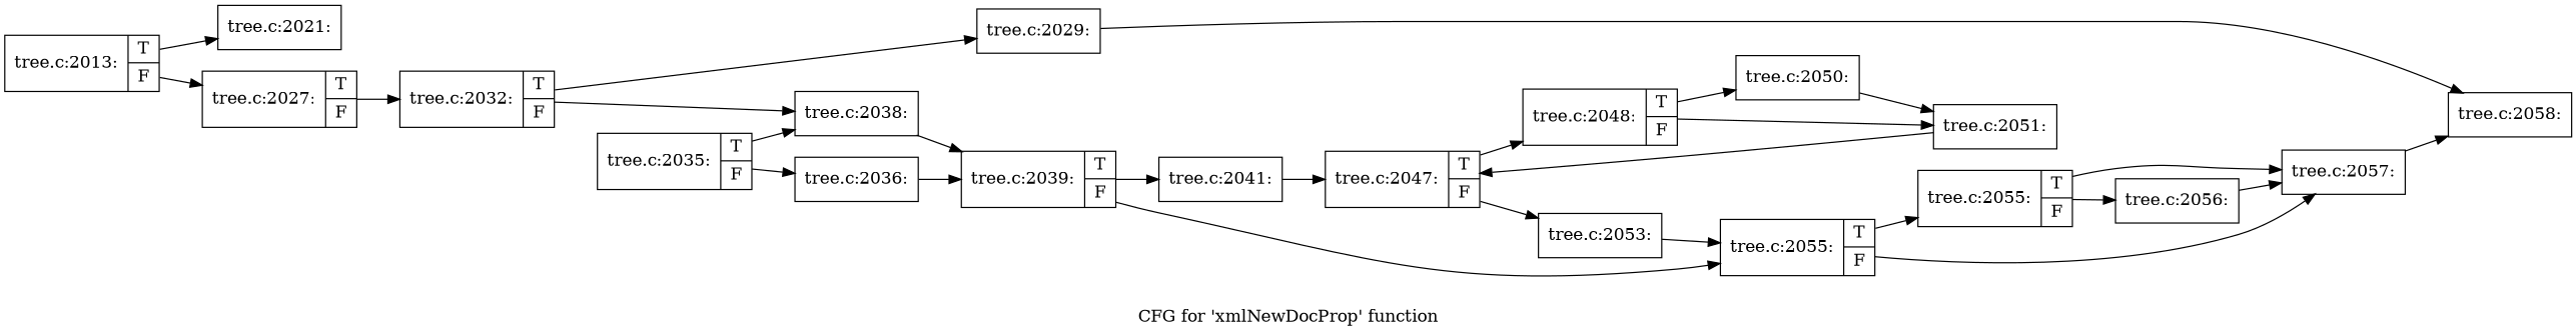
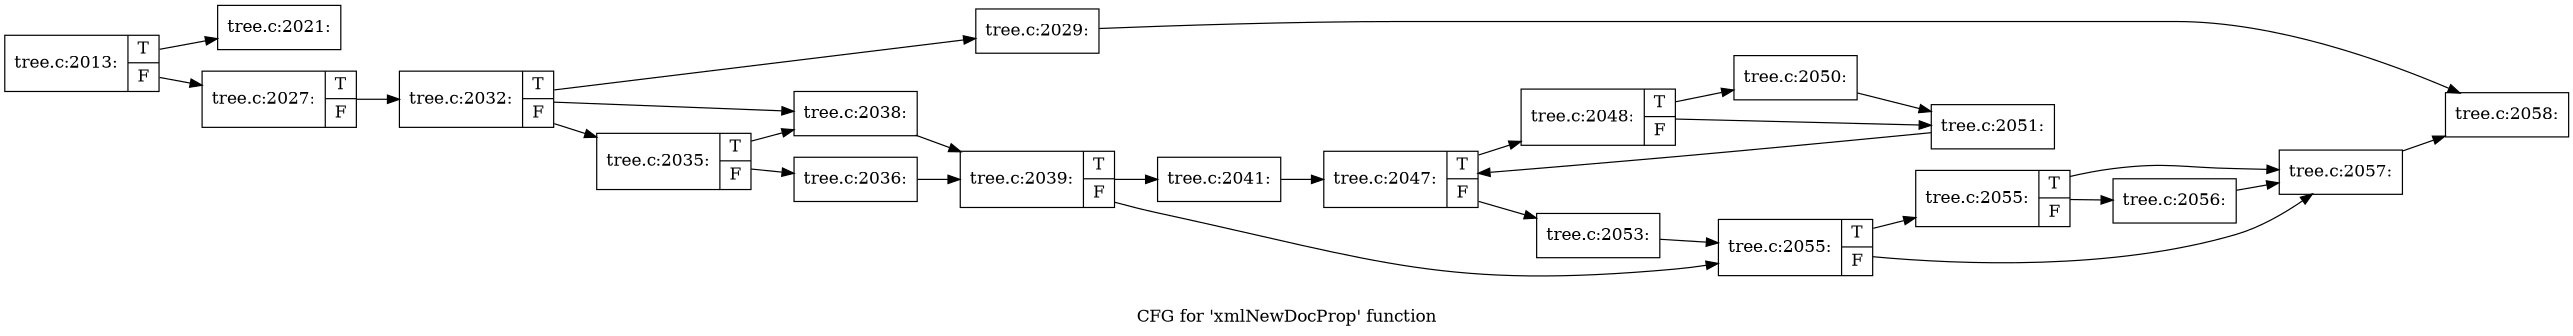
  digraph {
    label="CFG for 'xmlNewDocProp' function"
    rankdir=LR
    node [shape=record]
    n1 [label="{tree.c:2013:|{<s0>T|<s1>F}}"]
    n2 [label="{tree.c:2021:}"]
    n3 [label="{tree.c:2027:|{<s0>T|<s1>F}}"]
    n4 [label="{tree.c:2032:|{<s0>T|<s1>F}}"]
    n5 [label="{tree.c:2058:}"]
    n6 [label="{tree.c:2029:}"]
    n7 [label="{tree.c:2035:|{<s0>T|<s1>F}}"]
    n8 [label="{tree.c:2038:}"]
    n9 [label="{tree.c:2036:}"]
    n10 [label="{tree.c:2039:|{<s0>T|<s1>F}}"]
    n11 [label="{tree.c:2041:}"]
    n12 [label="{tree.c:2055:|{<s0>T|<s1>F}}"]
    n13 [label="{tree.c:2047:|{<s0>T|<s1>F}}"]
    n14 [label="{tree.c:2055:|{<s0>T|<s1>F}}"]
    n15 [label="{tree.c:2057:}"]
    n16 [label="{tree.c:2048:|{<s0>T|<s1>F}}"]
    n17 [label="{tree.c:2053:}"]
    n18 [label="{tree.c:2056:}"]
    n19 [label="{tree.c:2050:}"]
    n20 [label="{tree.c:2051:}"]
    n1 -> n2
    n1 -> n3
    n3 -> n4
    n4 -> n6
+   n4 -> n7
    n4 -> n8
    n6 -> n5
    n7 -> n8
    n7 -> n9
    n8 -> n10
    n9 -> n10
    n10 -> n11
    n10 -> n12
    n11 -> n13
    n12 -> n14
    n12 -> n15
    n13 -> n16
    n13 -> n17
    n14 -> n15
    n14 -> n18
    n15 -> n5
    n16 -> n19
    n16 -> n20
    n17 -> n12
    n18 -> n15
    n19 -> n20
    n20 -> n13
  }
